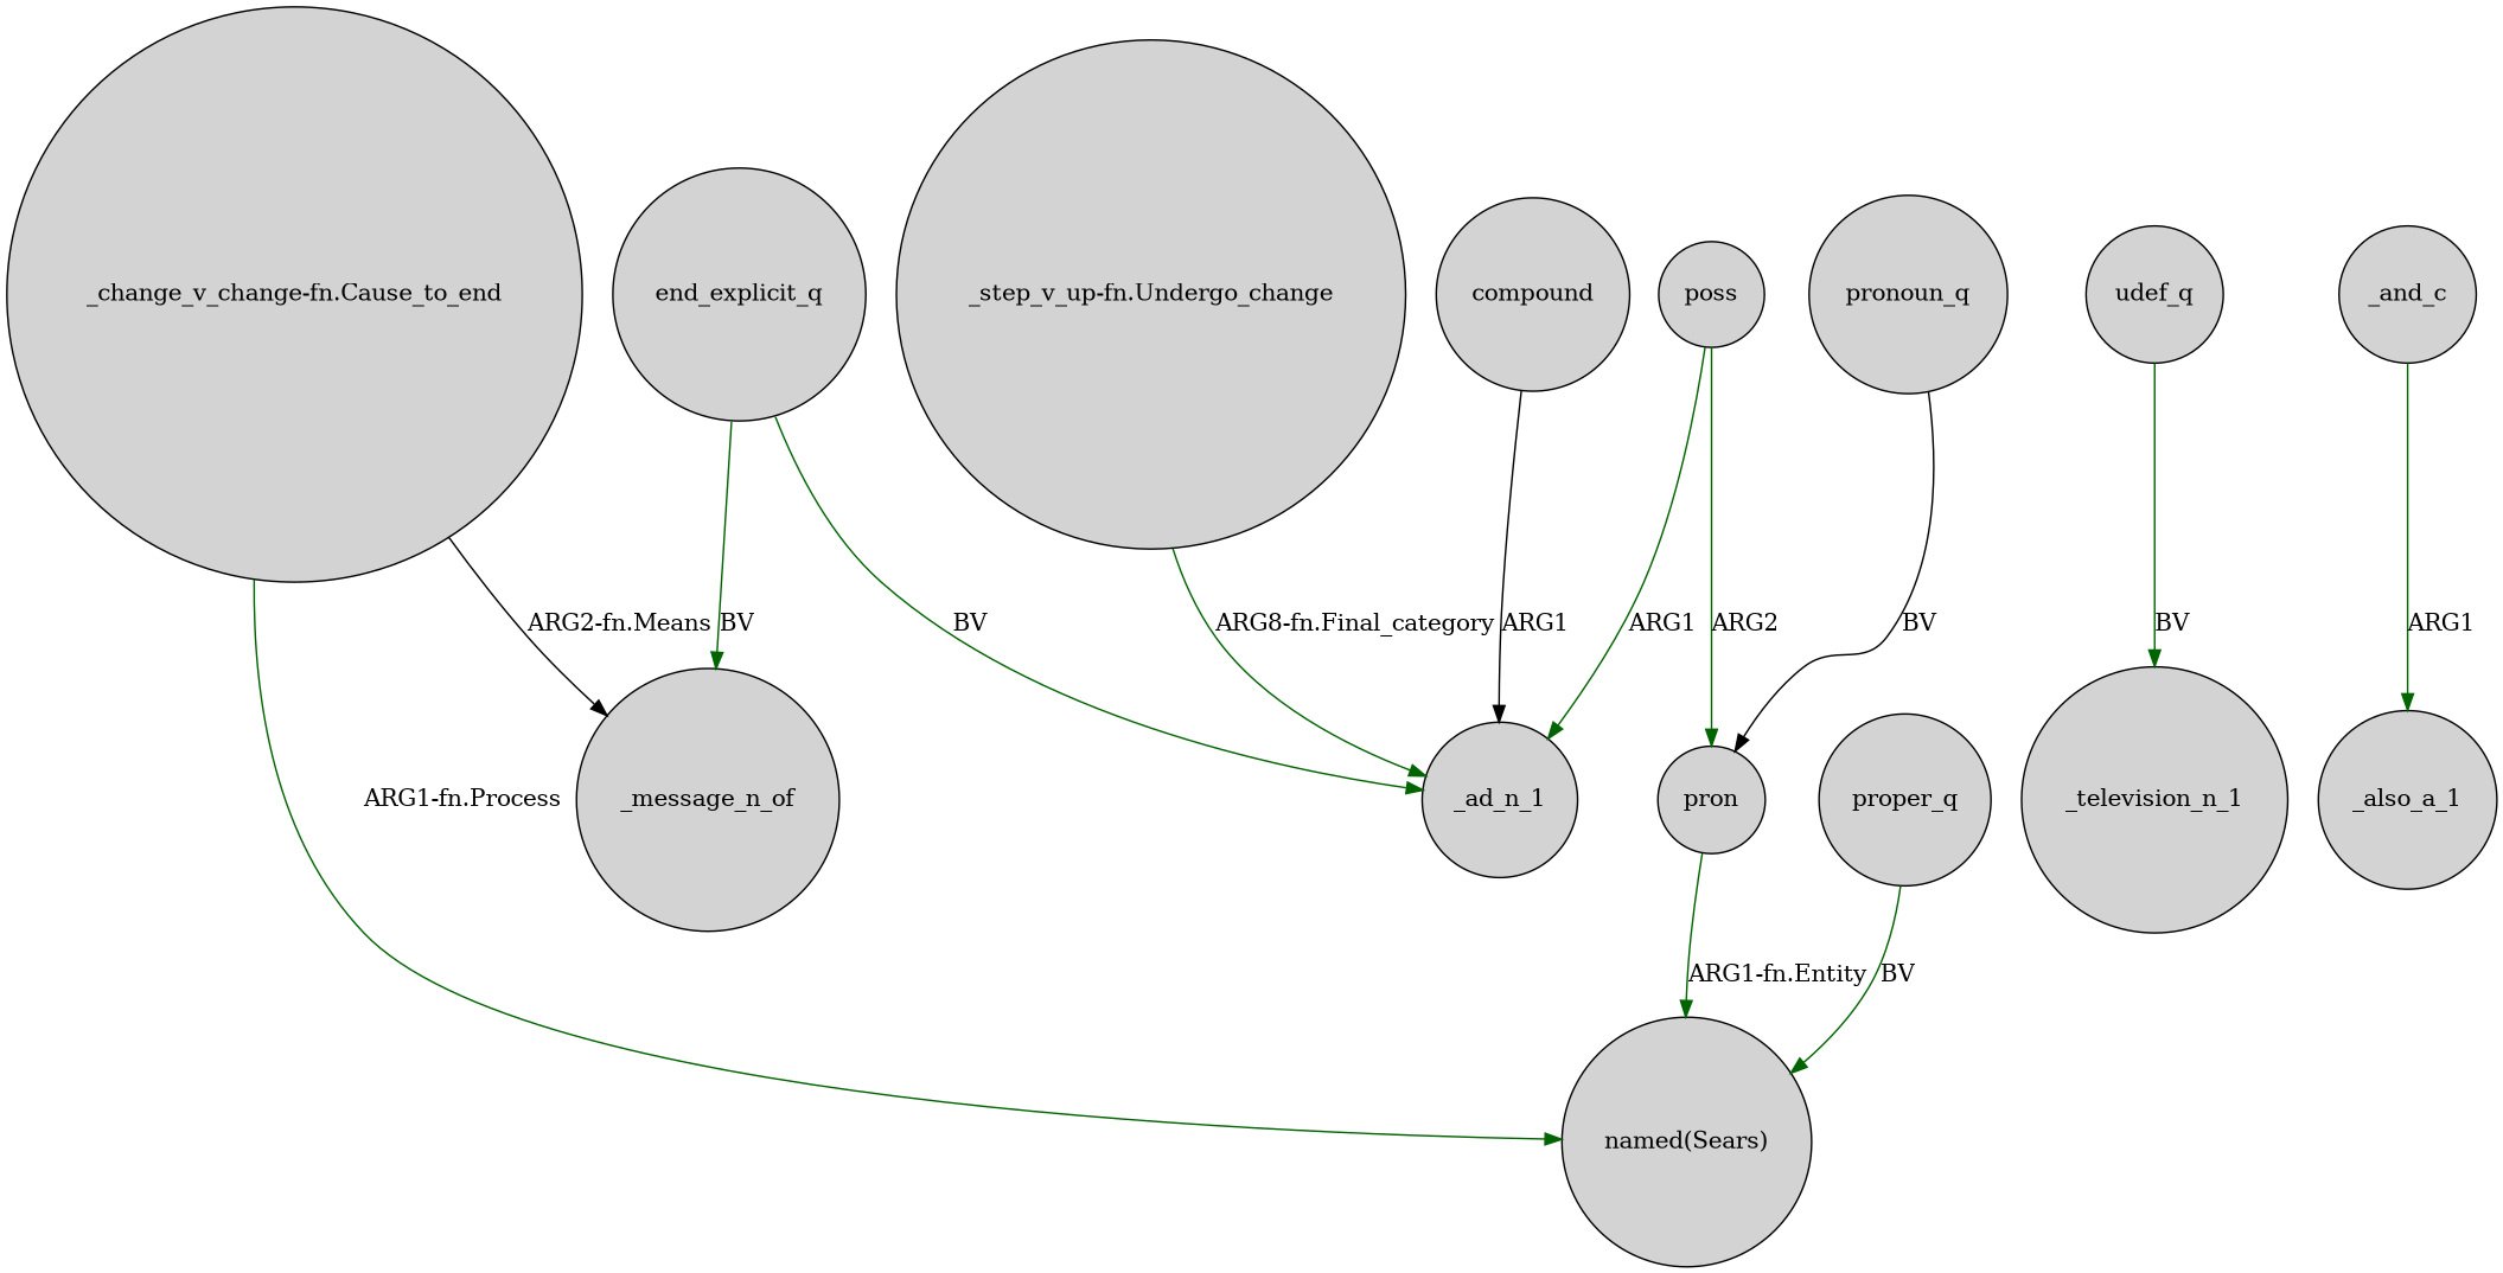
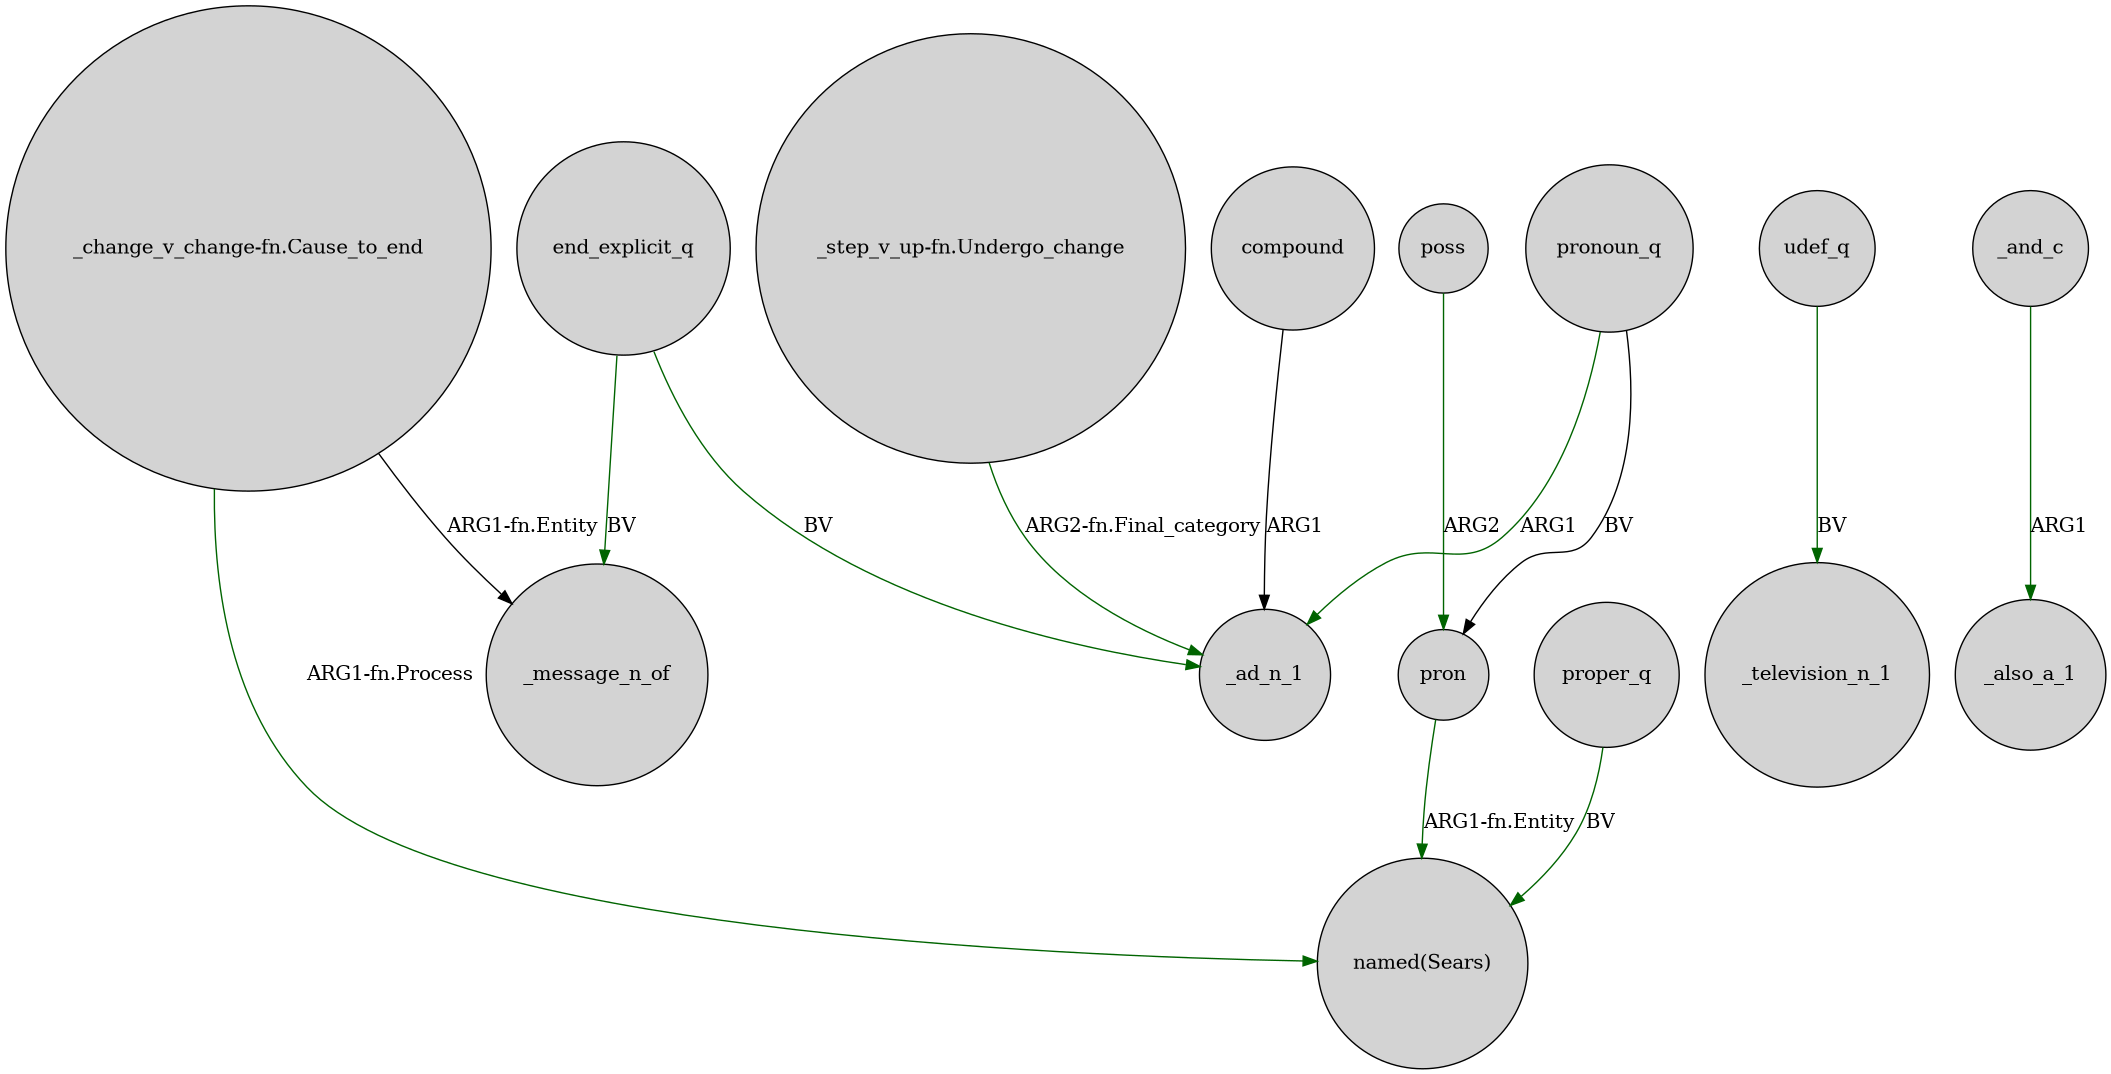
  digraph {
    node [shape=circle style=filled]
    edge [color=darkgreen]
    compound
    _ad_n_1
    n3 [label=end_explicit_q]
    _message_n_of
    poss
    pron
    "named(Sears)"
    "_step_v_up-fn.Undergo_change"
    udef_q
    _television_n_1
    n11 [label="_change_v_change-fn.Cause_to_end"]
    pronoun_q
    _and_c
    _also_a_1
    proper_q
    compound -> _ad_n_1 [color=black label=ARG1]
    n3 -> _ad_n_1 [label=BV]
    n3 -> _message_n_of [label=BV]
-   poss -> _ad_n_1 [label=ARG1]
+   pronoun_q -> _ad_n_1 [label=ARG1]
    poss -> pron [label=ARG2]
    pron -> "named(Sears)" [label="ARG1-fn.Entity"]
-   "_step_v_up-fn.Undergo_change" -> _ad_n_1 [label="ARG8-fn.Final_category"]
+   "_step_v_up-fn.Undergo_change" -> _ad_n_1 [label="ARG2-fn.Final_category"]
    udef_q -> _television_n_1 [label=BV]
-   n11 -> _message_n_of [color=black label="ARG2-fn.Means"]
+   n11 -> _message_n_of [color=black label="ARG1-fn.Entity"]
    n11 -> "named(Sears)" [label="ARG1-fn.Process"]
    pronoun_q -> pron [color=black label=BV]
    _and_c -> _also_a_1 [label=ARG1]
    proper_q -> "named(Sears)" [label=BV]
  }
